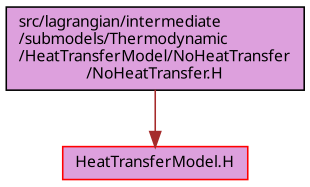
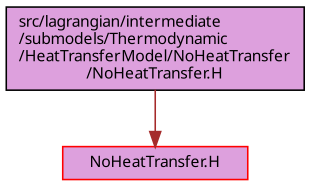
  digraph {
    fontname="Noto Sans"
    node [fillcolor=plum fontname="Noto Sans" fontsize=10 shape=record style=filled]
    n1 [color=black fontcolor=black height=0.2 label="src/lagrangian/intermediate\l/submodels/Thermodynamic\l/HeatTransferModel/NoHeatTransfer\l/NoHeatTransfer.H" width=0.4]
-   n2 [color=red height=0.2 label="HeatTransferModel.H" width=0.4]
+   n2 [color=red height=0.2 label="NoHeatTransfer.H" width=0.4]
    n1 -> n2 [color=brown fontname="Noto Sans" fontsize=10 labelfontname=FreeSans labelfontsize=10 style=solid]
  }
